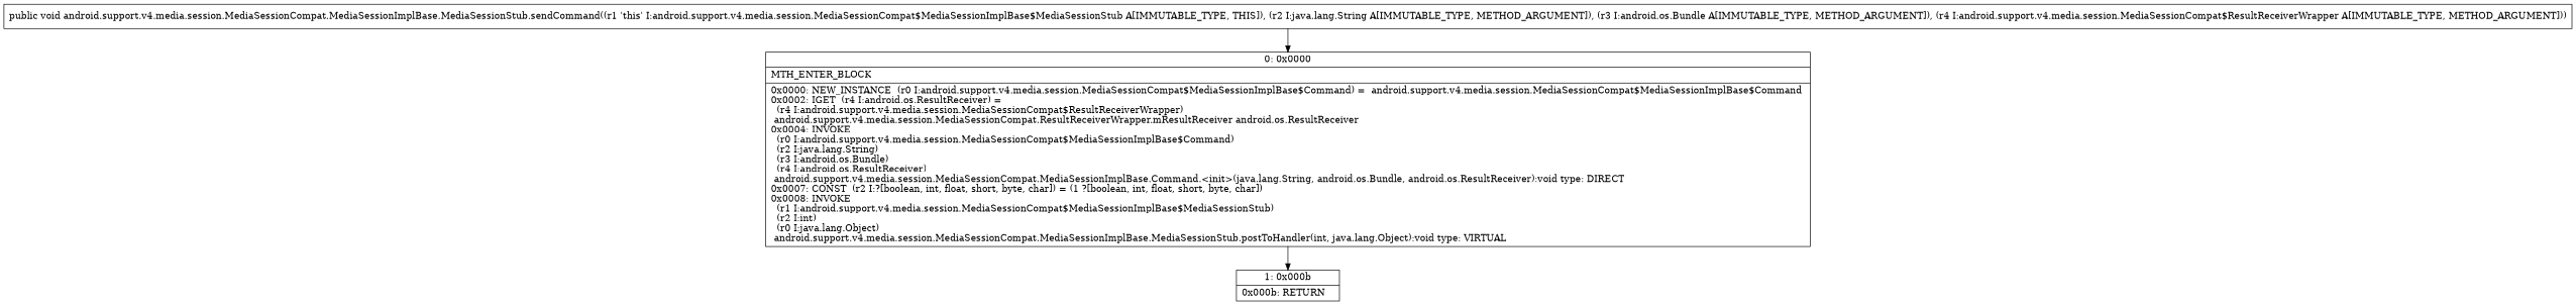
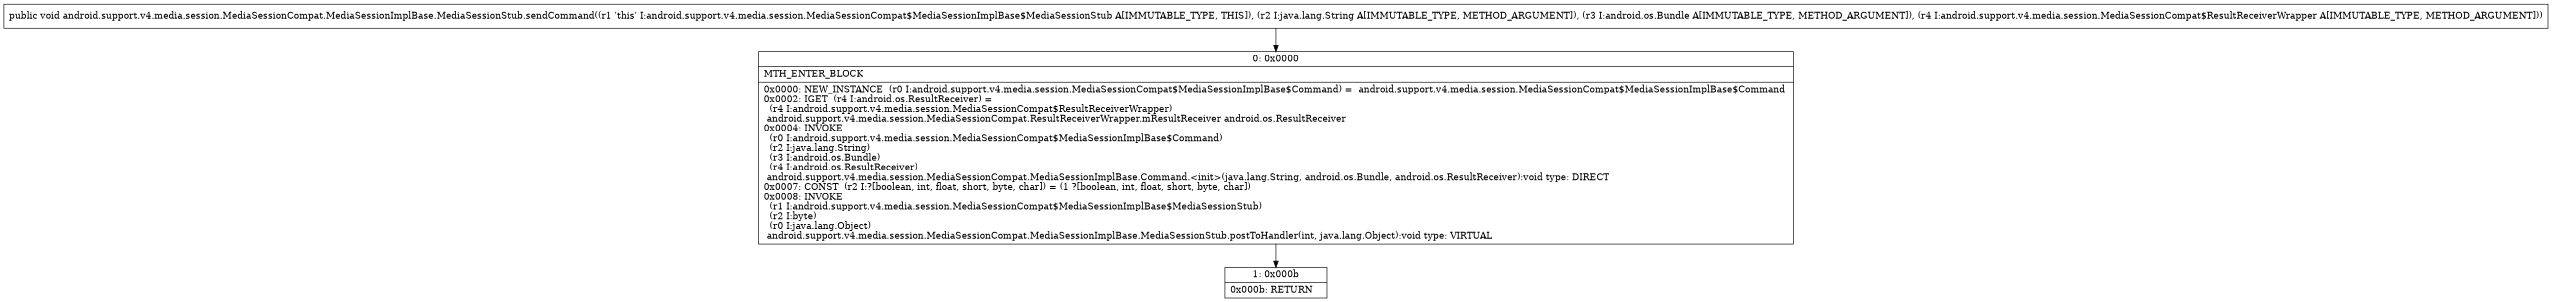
  digraph {
    node [shape=record]
-   n1 [label="{0\:\ 0x0000|MTH_ENTER_BLOCK\l|0x0000: NEW_INSTANCE  (r0 I:android.support.v4.media.session.MediaSessionCompat$MediaSessionImplBase$Command) =  android.support.v4.media.session.MediaSessionCompat$MediaSessionImplBase$Command \l0x0002: IGET  (r4 I:android.os.ResultReceiver) = \l  (r4 I:android.support.v4.media.session.MediaSessionCompat$ResultReceiverWrapper)\l android.support.v4.media.session.MediaSessionCompat.ResultReceiverWrapper.mResultReceiver android.os.ResultReceiver \l0x0004: INVOKE  \l  (r0 I:android.support.v4.media.session.MediaSessionCompat$MediaSessionImplBase$Command)\l  (r2 I:java.lang.String)\l  (r3 I:android.os.Bundle)\l  (r4 I:android.os.ResultReceiver)\l android.support.v4.media.session.MediaSessionCompat.MediaSessionImplBase.Command.\<init\>(java.lang.String, android.os.Bundle, android.os.ResultReceiver):void type: DIRECT \l0x0007: CONST  (r2 I:?[boolean, int, float, short, byte, char]) = (1 ?[boolean, int, float, short, byte, char]) \l0x0008: INVOKE  \l  (r1 I:android.support.v4.media.session.MediaSessionCompat$MediaSessionImplBase$MediaSessionStub)\l  (r2 I:int)\l  (r0 I:java.lang.Object)\l android.support.v4.media.session.MediaSessionCompat.MediaSessionImplBase.MediaSessionStub.postToHandler(int, java.lang.Object):void type: VIRTUAL \l}"]
+   n1 [label="{0\:\ 0x0000|MTH_ENTER_BLOCK\l|0x0000: NEW_INSTANCE  (r0 I:android.support.v4.media.session.MediaSessionCompat$MediaSessionImplBase$Command) =  android.support.v4.media.session.MediaSessionCompat$MediaSessionImplBase$Command \l0x0002: IGET  (r4 I:android.os.ResultReceiver) = \l  (r4 I:android.support.v4.media.session.MediaSessionCompat$ResultReceiverWrapper)\l android.support.v4.media.session.MediaSessionCompat.ResultReceiverWrapper.mResultReceiver android.os.ResultReceiver \l0x0004: INVOKE  \l  (r0 I:android.support.v4.media.session.MediaSessionCompat$MediaSessionImplBase$Command)\l  (r2 I:java.lang.String)\l  (r3 I:android.os.Bundle)\l  (r4 I:android.os.ResultReceiver)\l android.support.v4.media.session.MediaSessionCompat.MediaSessionImplBase.Command.\<init\>(java.lang.String, android.os.Bundle, android.os.ResultReceiver):void type: DIRECT \l0x0007: CONST  (r2 I:?[boolean, int, float, short, byte, char]) = (1 ?[boolean, int, float, short, byte, char]) \l0x0008: INVOKE  \l  (r1 I:android.support.v4.media.session.MediaSessionCompat$MediaSessionImplBase$MediaSessionStub)\l  (r2 I:byte)\l  (r0 I:java.lang.Object)\l android.support.v4.media.session.MediaSessionCompat.MediaSessionImplBase.MediaSessionStub.postToHandler(int, java.lang.Object):void type: VIRTUAL \l}"]
    n2 [label="{1\:\ 0x000b|0x000b: RETURN   \l}"]
    n3 [label="{public void android.support.v4.media.session.MediaSessionCompat.MediaSessionImplBase.MediaSessionStub.sendCommand((r1 'this' I:android.support.v4.media.session.MediaSessionCompat$MediaSessionImplBase$MediaSessionStub A[IMMUTABLE_TYPE, THIS]), (r2 I:java.lang.String A[IMMUTABLE_TYPE, METHOD_ARGUMENT]), (r3 I:android.os.Bundle A[IMMUTABLE_TYPE, METHOD_ARGUMENT]), (r4 I:android.support.v4.media.session.MediaSessionCompat$ResultReceiverWrapper A[IMMUTABLE_TYPE, METHOD_ARGUMENT])) }"]
    n1 -> n2
    n3 -> n1
  }
